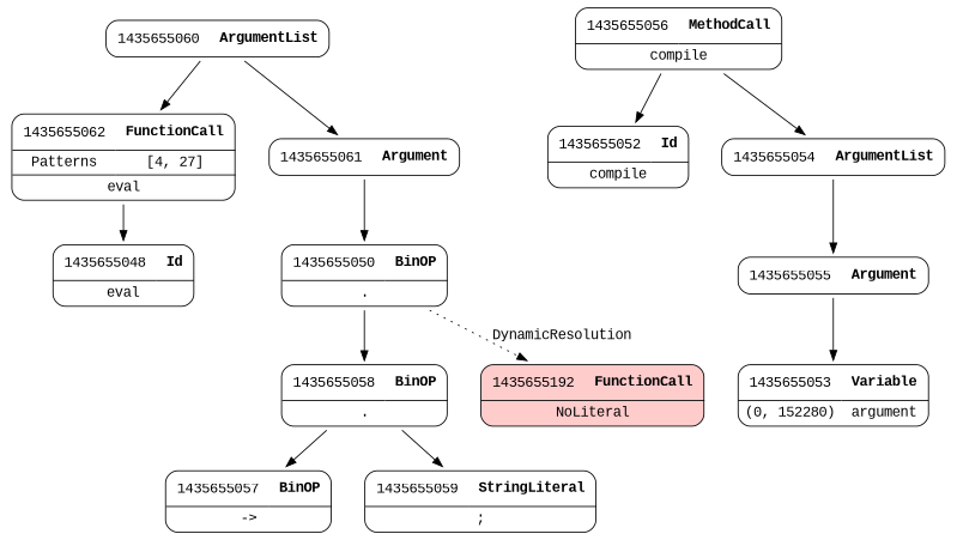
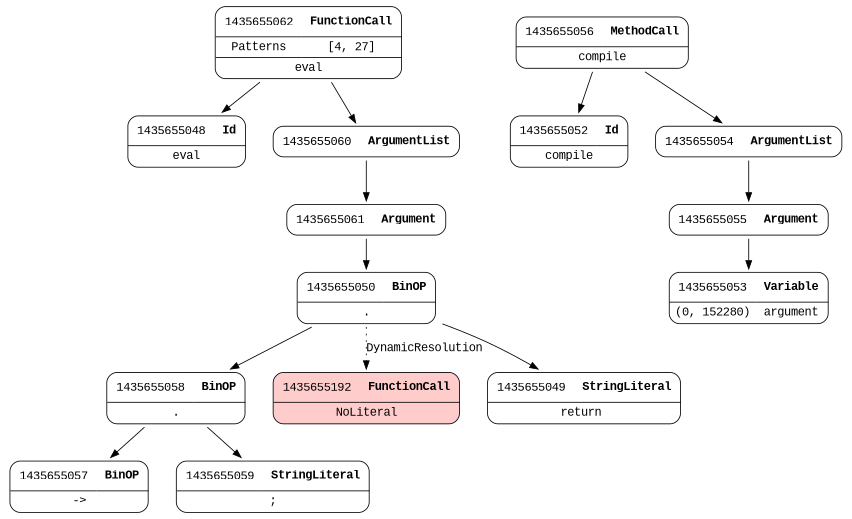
  digraph {
    fontname="Liberation Mono"
    node [fontname="Liberation Mono" shape=none]
    edge [fontname="Liberation Mono" weight=2]
    n1 [label=<<TABLE border='1' cellspacing='0' cellpadding='10' style='rounded' ><TR><TD border='0'>1435655058</TD><TD border='0'><B>BinOP</B></TD></TR><HR/><TR><TD border='0' cellpadding='5' colspan='2'>.</TD></TR></TABLE>>]
    n2 [label=<<TABLE border='1' cellspacing='0' cellpadding='10' style='rounded' ><TR><TD border='0'>1435655057</TD><TD border='0'><B>BinOP</B></TD></TR><HR/><TR><TD border='0' cellpadding='5' colspan='2'>-&gt;</TD></TR></TABLE>>]
    n3 [label=<<TABLE border='1' cellspacing='0' cellpadding='10' style='rounded' ><TR><TD border='0'>1435655059</TD><TD border='0'><B>StringLiteral</B></TD></TR><HR/><TR><TD border='0' cellpadding='5' colspan='2'>;</TD></TR></TABLE>>]
    n4 [label=<<TABLE border='1' cellspacing='0' cellpadding='10' style='rounded' ><TR><TD border='0'>1435655056</TD><TD border='0'><B>MethodCall</B></TD></TR><HR/><TR><TD border='0' cellpadding='5' colspan='2'>compile</TD></TR></TABLE>>]
    n5 [label=<<TABLE border='1' cellspacing='0' cellpadding='10' style='rounded' ><TR><TD border='0'>1435655052</TD><TD border='0'><B>Id</B></TD></TR><HR/><TR><TD border='0' cellpadding='5' colspan='2'>compile</TD></TR></TABLE>>]
    n6 [label=<<TABLE border='1' cellspacing='0' cellpadding='10' style='rounded' ><TR><TD border='0'>1435655054</TD><TD border='0'><B>ArgumentList</B></TD></TR></TABLE>>]
    n7 [label=<<TABLE border='1' cellspacing='0' cellpadding='10' style='rounded' ><TR><TD border='0'>1435655055</TD><TD border='0'><B>Argument</B></TD></TR></TABLE>>]
    n8 [label=<<TABLE border='1' cellspacing='0' cellpadding='10' style='rounded' ><TR><TD border='0'>1435655053</TD><TD border='0'><B>Variable</B></TD></TR><HR/><TR><TD border='0' cellpadding='5'>(0, 152280)</TD><TD border='0' cellpadding='5'>argument</TD></TR></TABLE>>]
    n9 [label=<<TABLE border='1' cellspacing='0' cellpadding='10' style='rounded' ><TR><TD border='0'>1435655062</TD><TD border='0'><B>FunctionCall</B></TD></TR><HR/><TR><TD border='0' cellpadding='5'>Patterns</TD><TD border='0' cellpadding='5'>[4, 27]</TD></TR><HR/><TR><TD border='0' cellpadding='5' colspan='2'>eval</TD></TR></TABLE>>]
    n10 [label=<<TABLE border='1' cellspacing='0' cellpadding='10' style='rounded' ><TR><TD border='0'>1435655048</TD><TD border='0'><B>Id</B></TD></TR><HR/><TR><TD border='0' cellpadding='5' colspan='2'>eval</TD></TR></TABLE>>]
    n11 [label=<<TABLE border='1' cellspacing='0' cellpadding='10' style='rounded' ><TR><TD border='0'>1435655060</TD><TD border='0'><B>ArgumentList</B></TD></TR></TABLE>>]
    n12 [label=<<TABLE border='1' cellspacing='0' cellpadding='10' style='rounded' ><TR><TD border='0'>1435655061</TD><TD border='0'><B>Argument</B></TD></TR></TABLE>>]
    n13 [label=<<TABLE border='1' cellspacing='0' cellpadding='10' style='rounded' ><TR><TD border='0'>1435655050</TD><TD border='0'><B>BinOP</B></TD></TR><HR/><TR><TD border='0' cellpadding='5' colspan='2'>.</TD></TR></TABLE>>]
    n14 [label=<<TABLE border='1' cellspacing='0' cellpadding='10' style='rounded' bgcolor='#FFCCCC' ><TR><TD border='0'>1435655192</TD><TD border='0'><B>FunctionCall</B></TD></TR><HR/><TR><TD border='0' cellpadding='5' colspan='2'>NoLiteral</TD></TR></TABLE>>]
+   n15 [label=<<TABLE border='1' cellspacing='0' cellpadding='10' style='rounded' ><TR><TD border='0'>1435655049</TD><TD border='0'><B>StringLiteral</B></TD></TR><HR/><TR><TD border='0' cellpadding='5' colspan='2'>return </TD></TR></TABLE>>]
    n1 -> n2
    n1 -> n3
    n4 -> n5
    n4 -> n6
    n6 -> n7
    n7 -> n8
    n9 -> n10
-   n11 -> n9
+   n9 -> n11
    n11 -> n12
    n12 -> n13
    n13 -> n1
    n13 -> n14 [label=DynamicResolution style=dotted weight=""]
+   n13 -> n15
  }
